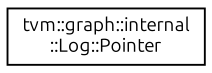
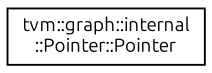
  digraph {
    rankdir=LR
    fontname=Ubuntu
-   n1 [color=black fillcolor=white fontname=Ubuntu fontsize=10 height=0.2 label="tvm::graph::internal\l::Log::Pointer" shape=record style=filled width=0.4]
+   n1 [color=black fillcolor=white fontname=Ubuntu fontsize=10 height=0.2 label="tvm::graph::internal\l::Pointer::Pointer" shape=record style=filled width=0.4]
  }
